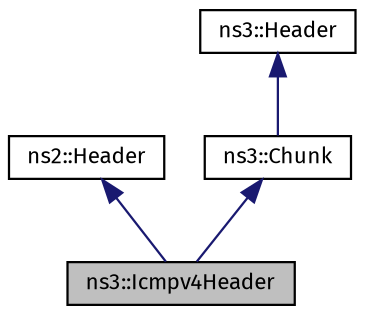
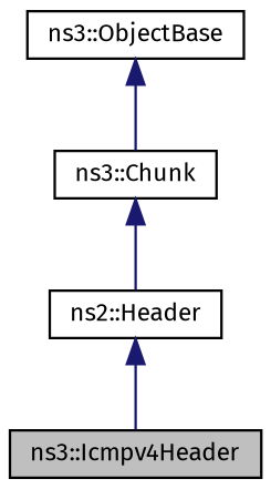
  digraph {
    fontname="Fira Sans"
    node [color=black fillcolor=white fontname="Fira Sans" fontsize=10 shape=record style=filled]
    edge [color=midnightblue dir=back fontname="Fira Sans" fontsize=10 labelfontname=Helvetica labelfontsize=10 style=solid]
    n1 [fillcolor=grey75 fontcolor=black height=0.2 label="ns3::Icmpv4Header" width=0.4]
    n2 [height=0.2 label="ns2::Header" width=0.4]
    n3 [height=0.2 label="ns3::Chunk" width=0.4]
-   n4 [height=0.2 label="ns3::Header" width=0.4]
+   n4 [height=0.2 label="ns3::ObjectBase" width=0.4]
    n2 -> n1
-   n3 -> n1
+   n3 -> n2
    n4 -> n3
  }
